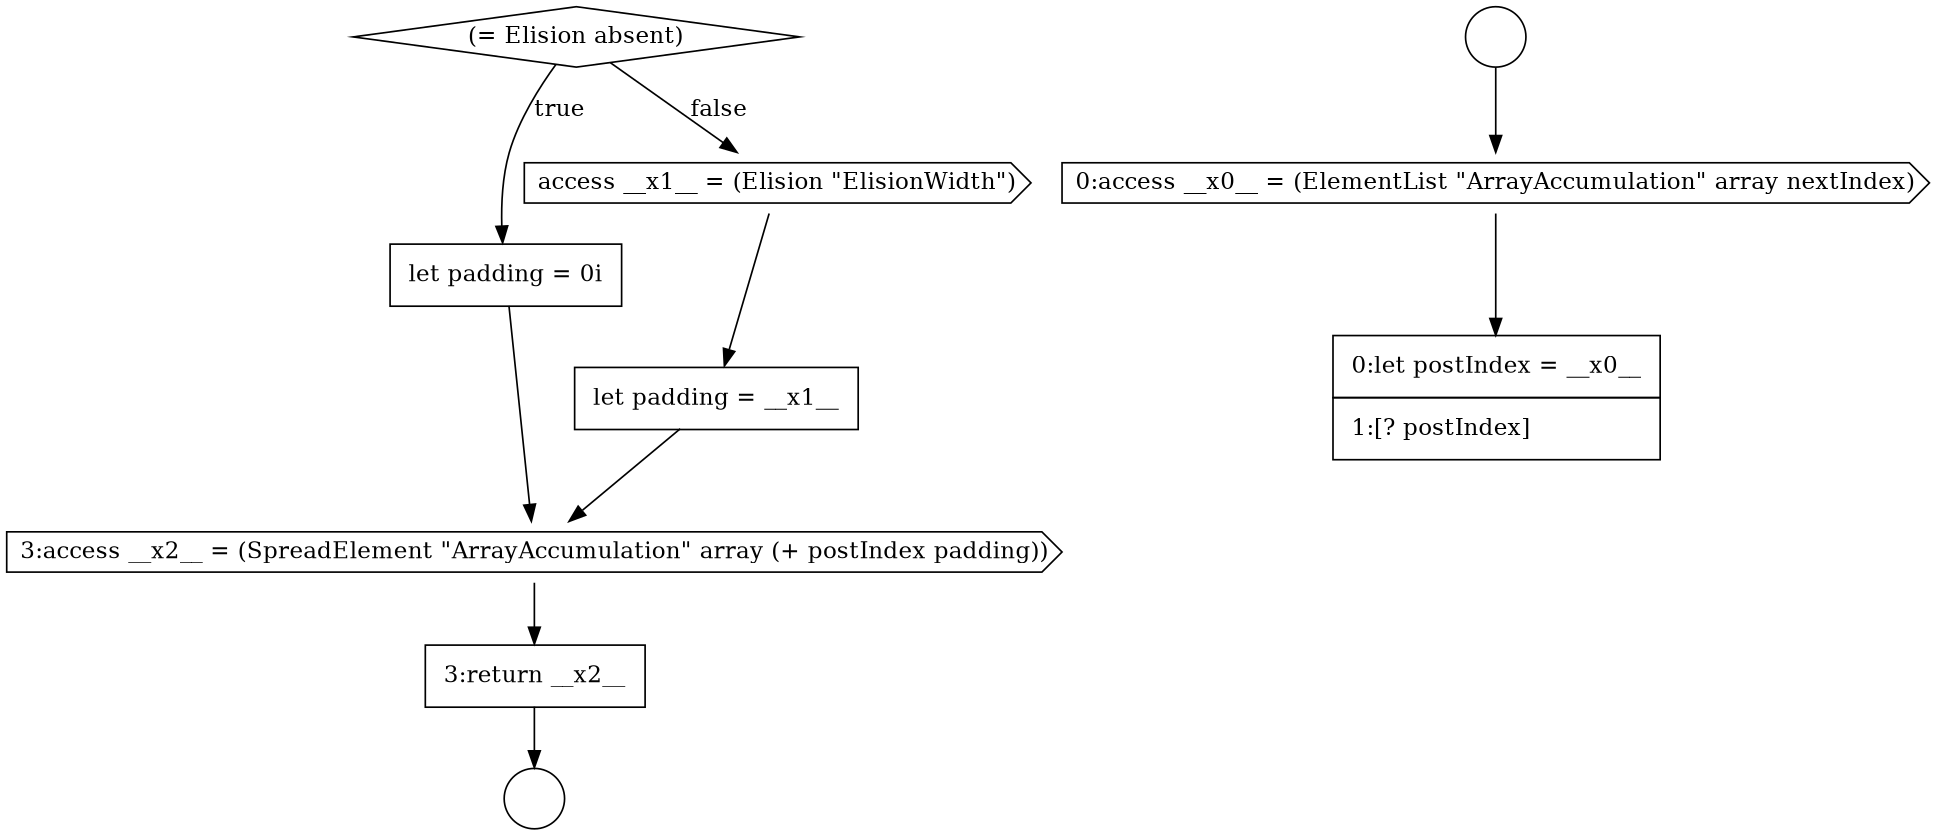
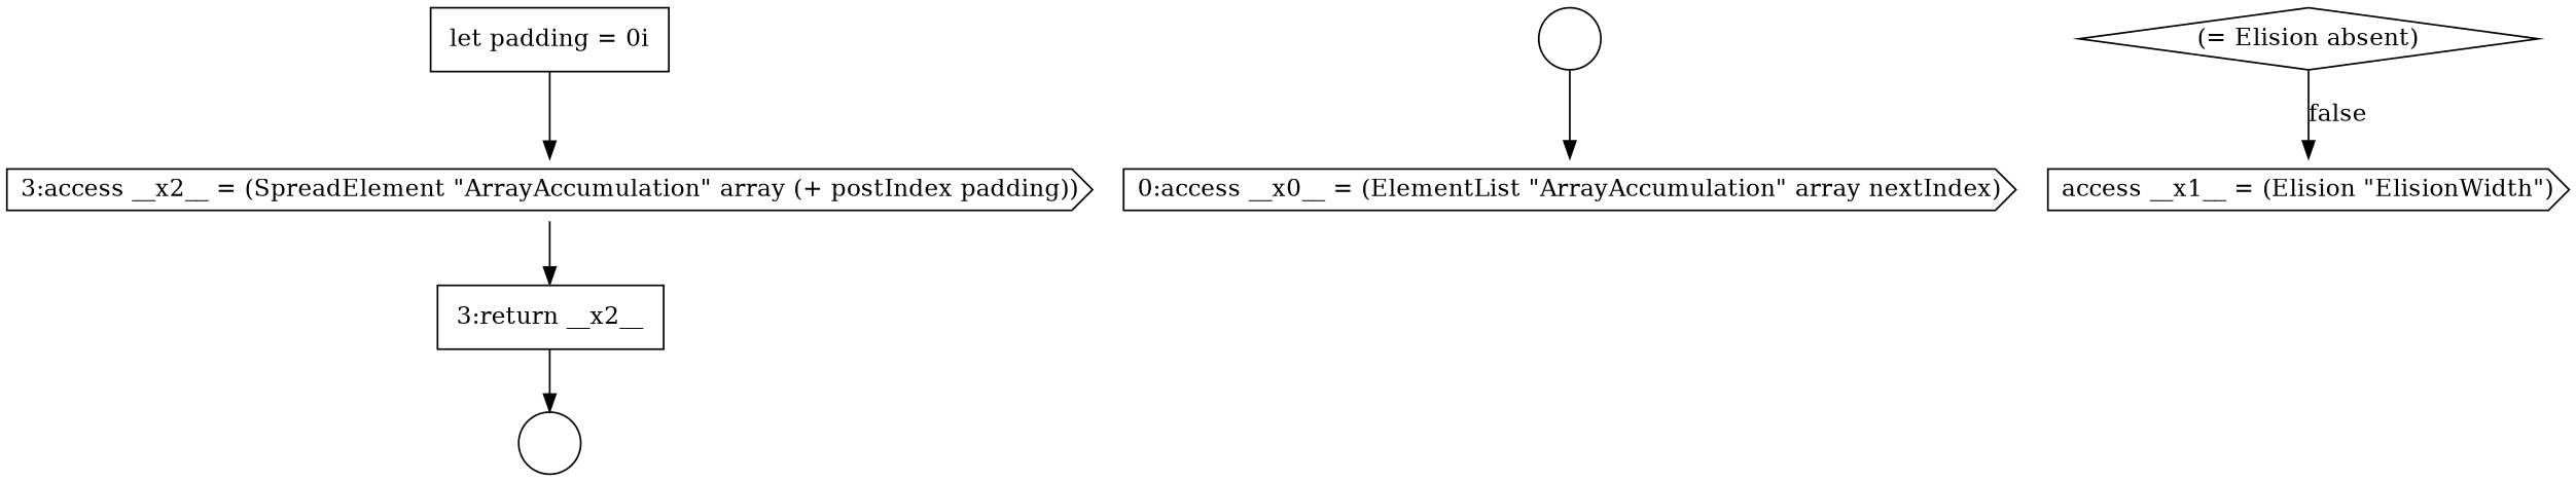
  digraph {
    node [color=black fillcolor=white shape=none style=filled]
    edge [color=black]
    n1 [label=<<font color="black">3:access __x2__ = (SpreadElement &quot;ArrayAccumulation&quot; array (+ postIndex padding))</font>> shape=cds]
    n2 [label=<<font color="black">     <table border="0" cellborder="1" cellspacing="0" cellpadding="10">       <tr><td align="left">3:return __x2__</td></tr>     </table>   </font>> margin=0]
    n3 [label=" " shape=circle]
    n4 [label=<<font color="black">     <table border="0" cellborder="1" cellspacing="0" cellpadding="10">       <tr><td align="left">let padding = 0i</td></tr>     </table>   </font>> margin=0]
    n5 [label=" " shape=circle]
    n6 [label=<<font color="black">0:access __x0__ = (ElementList &quot;ArrayAccumulation&quot; array nextIndex)</font>> shape=cds]
-   n7 [label=<<font color="black">     <table border="0" cellborder="1" cellspacing="0" cellpadding="10">       <tr><td align="left">0:let postIndex = __x0__</td></tr>       <tr><td align="left">1:[? postIndex]</td></tr>     </table>   </font>> margin=0]
    n8 [label=<<font color="black">(= Elision absent)</font>> shape=diamond]
    n9 [label=<<font color="black">access __x1__ = (Elision &quot;ElisionWidth&quot;)</font>> shape=cds]
-   n10 [label=<<font color="black">     <table border="0" cellborder="1" cellspacing="0" cellpadding="10">       <tr><td align="left">let padding = __x1__</td></tr>     </table>   </font>> margin=0]
    n1 -> n2
    n2 -> n3
    n4 -> n1
    n5 -> n6
-   n6 -> n7
-   n8 -> n4 [label=<<font color="black">true</font>>]
    n8 -> n9 [label=<<font color="black">false</font>>]
-   n9 -> n10
-   n10 -> n1
  }
